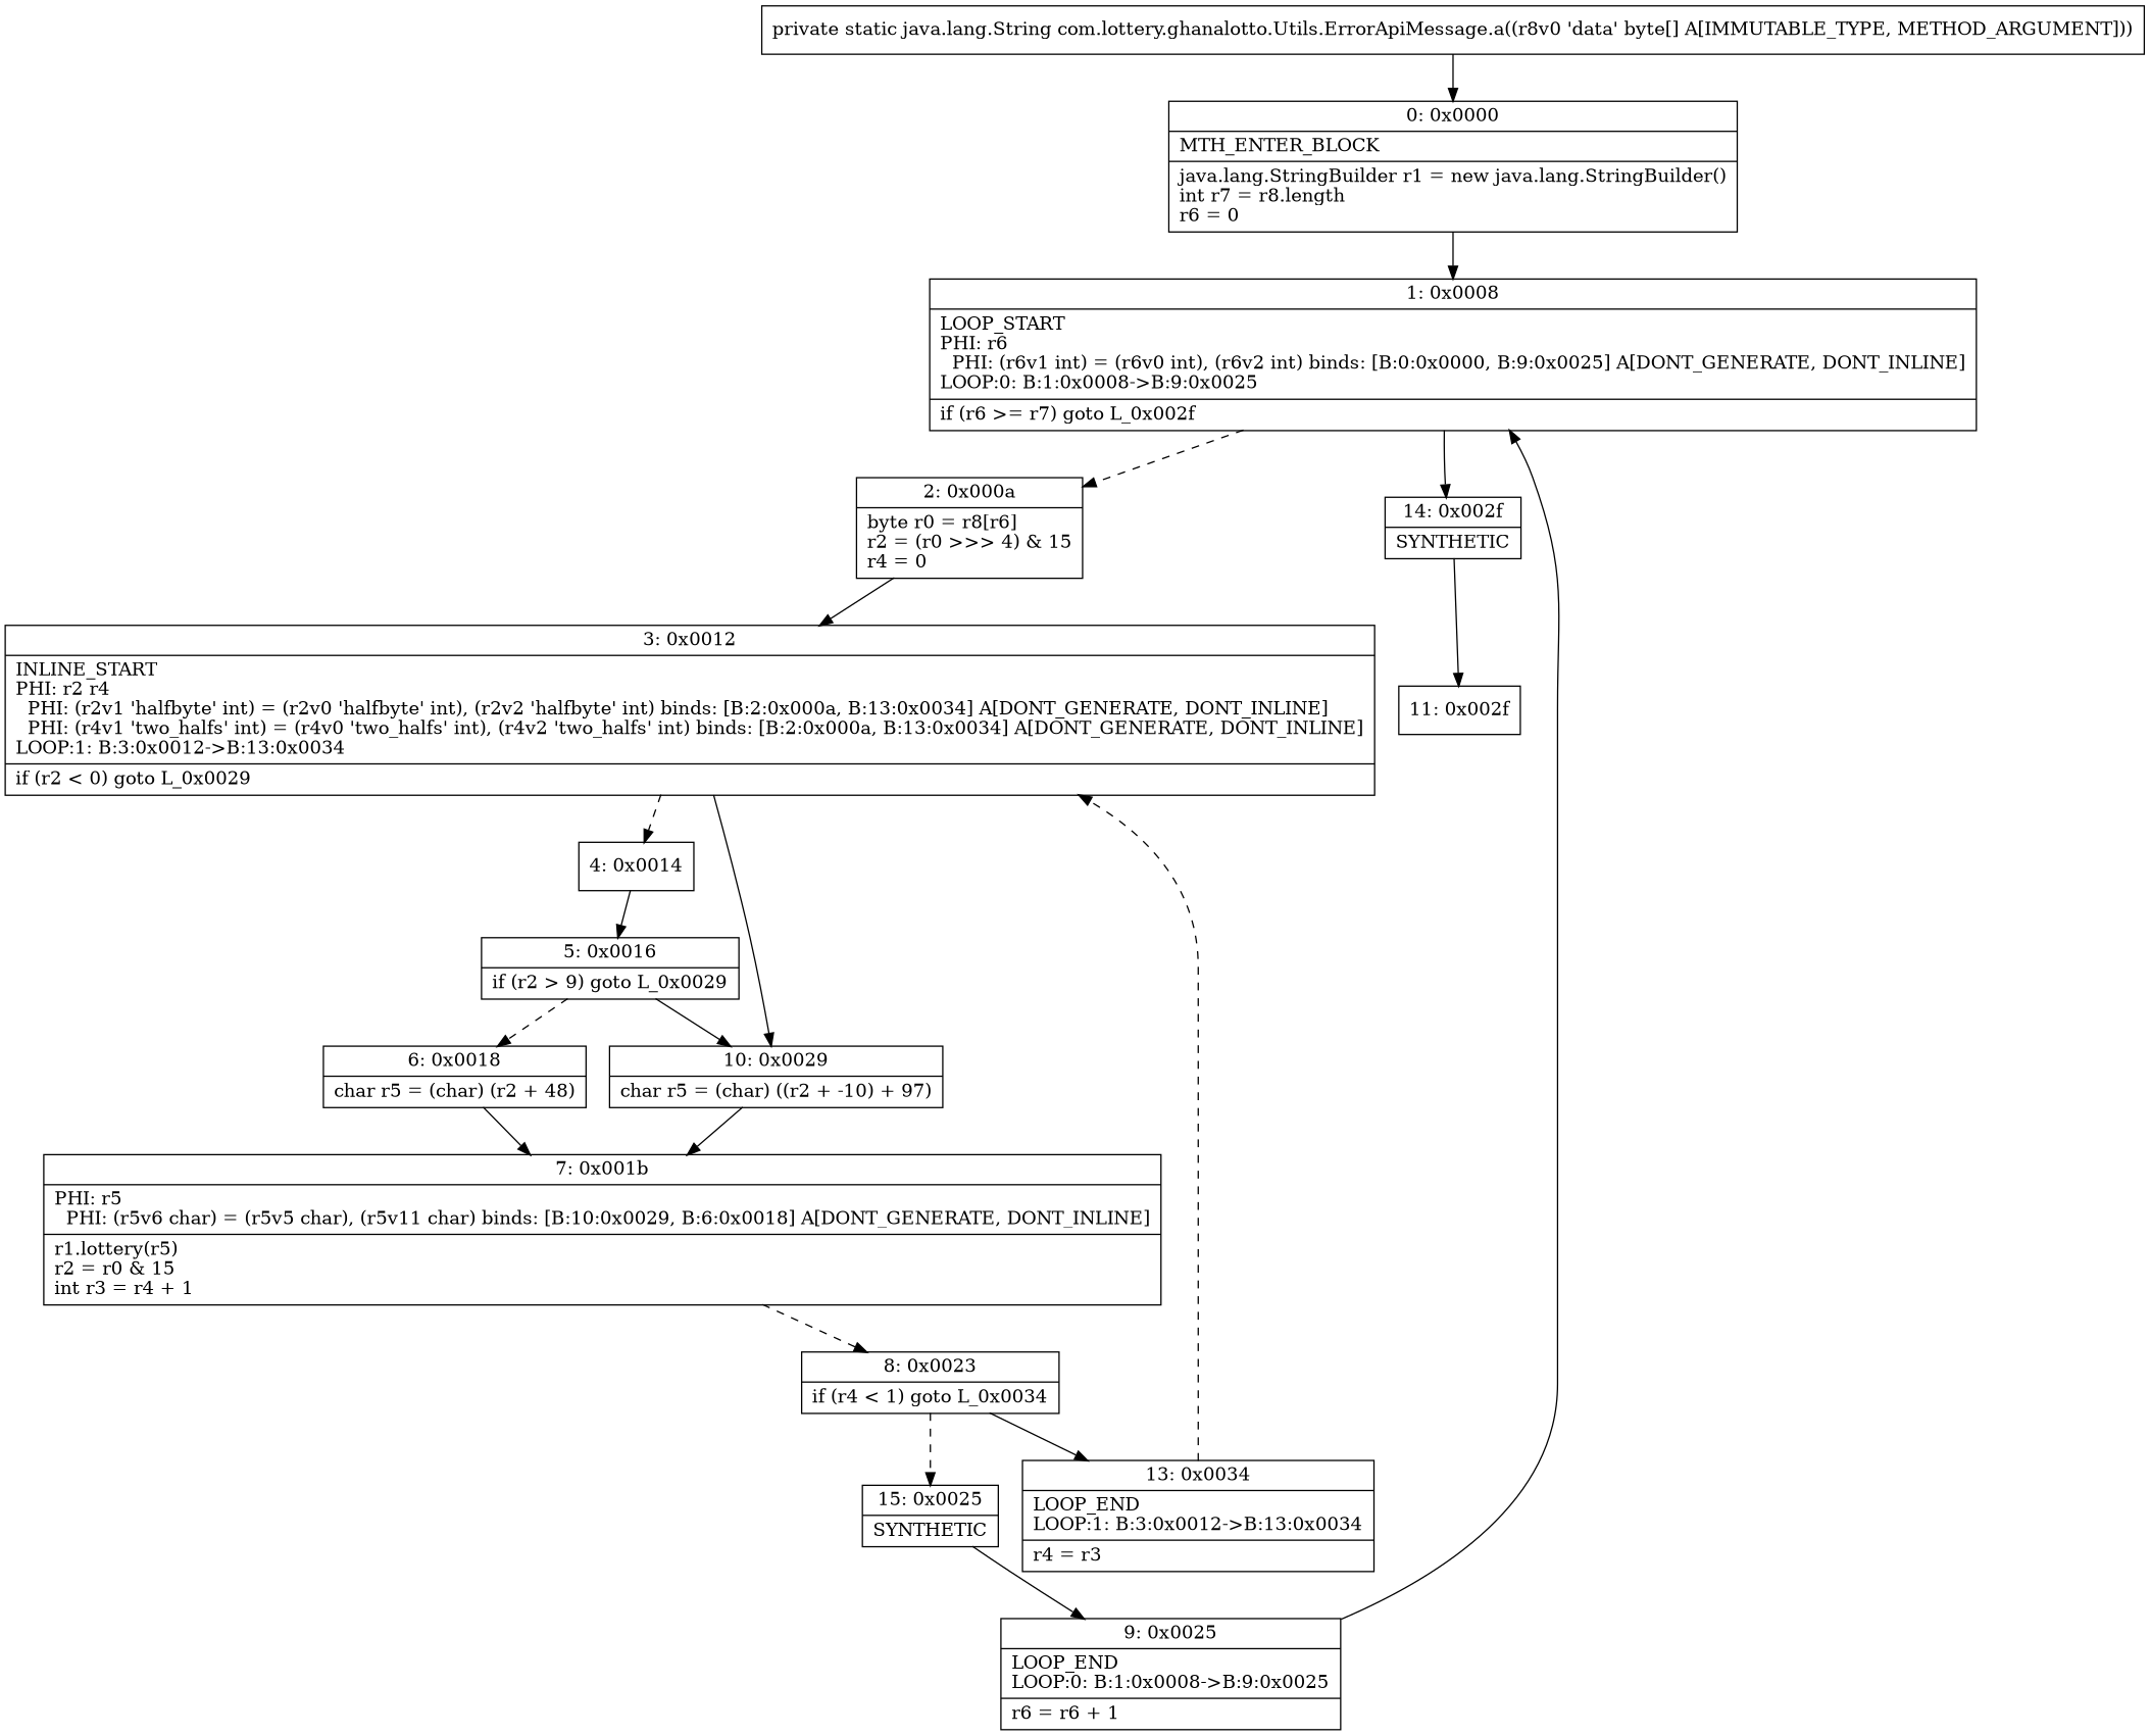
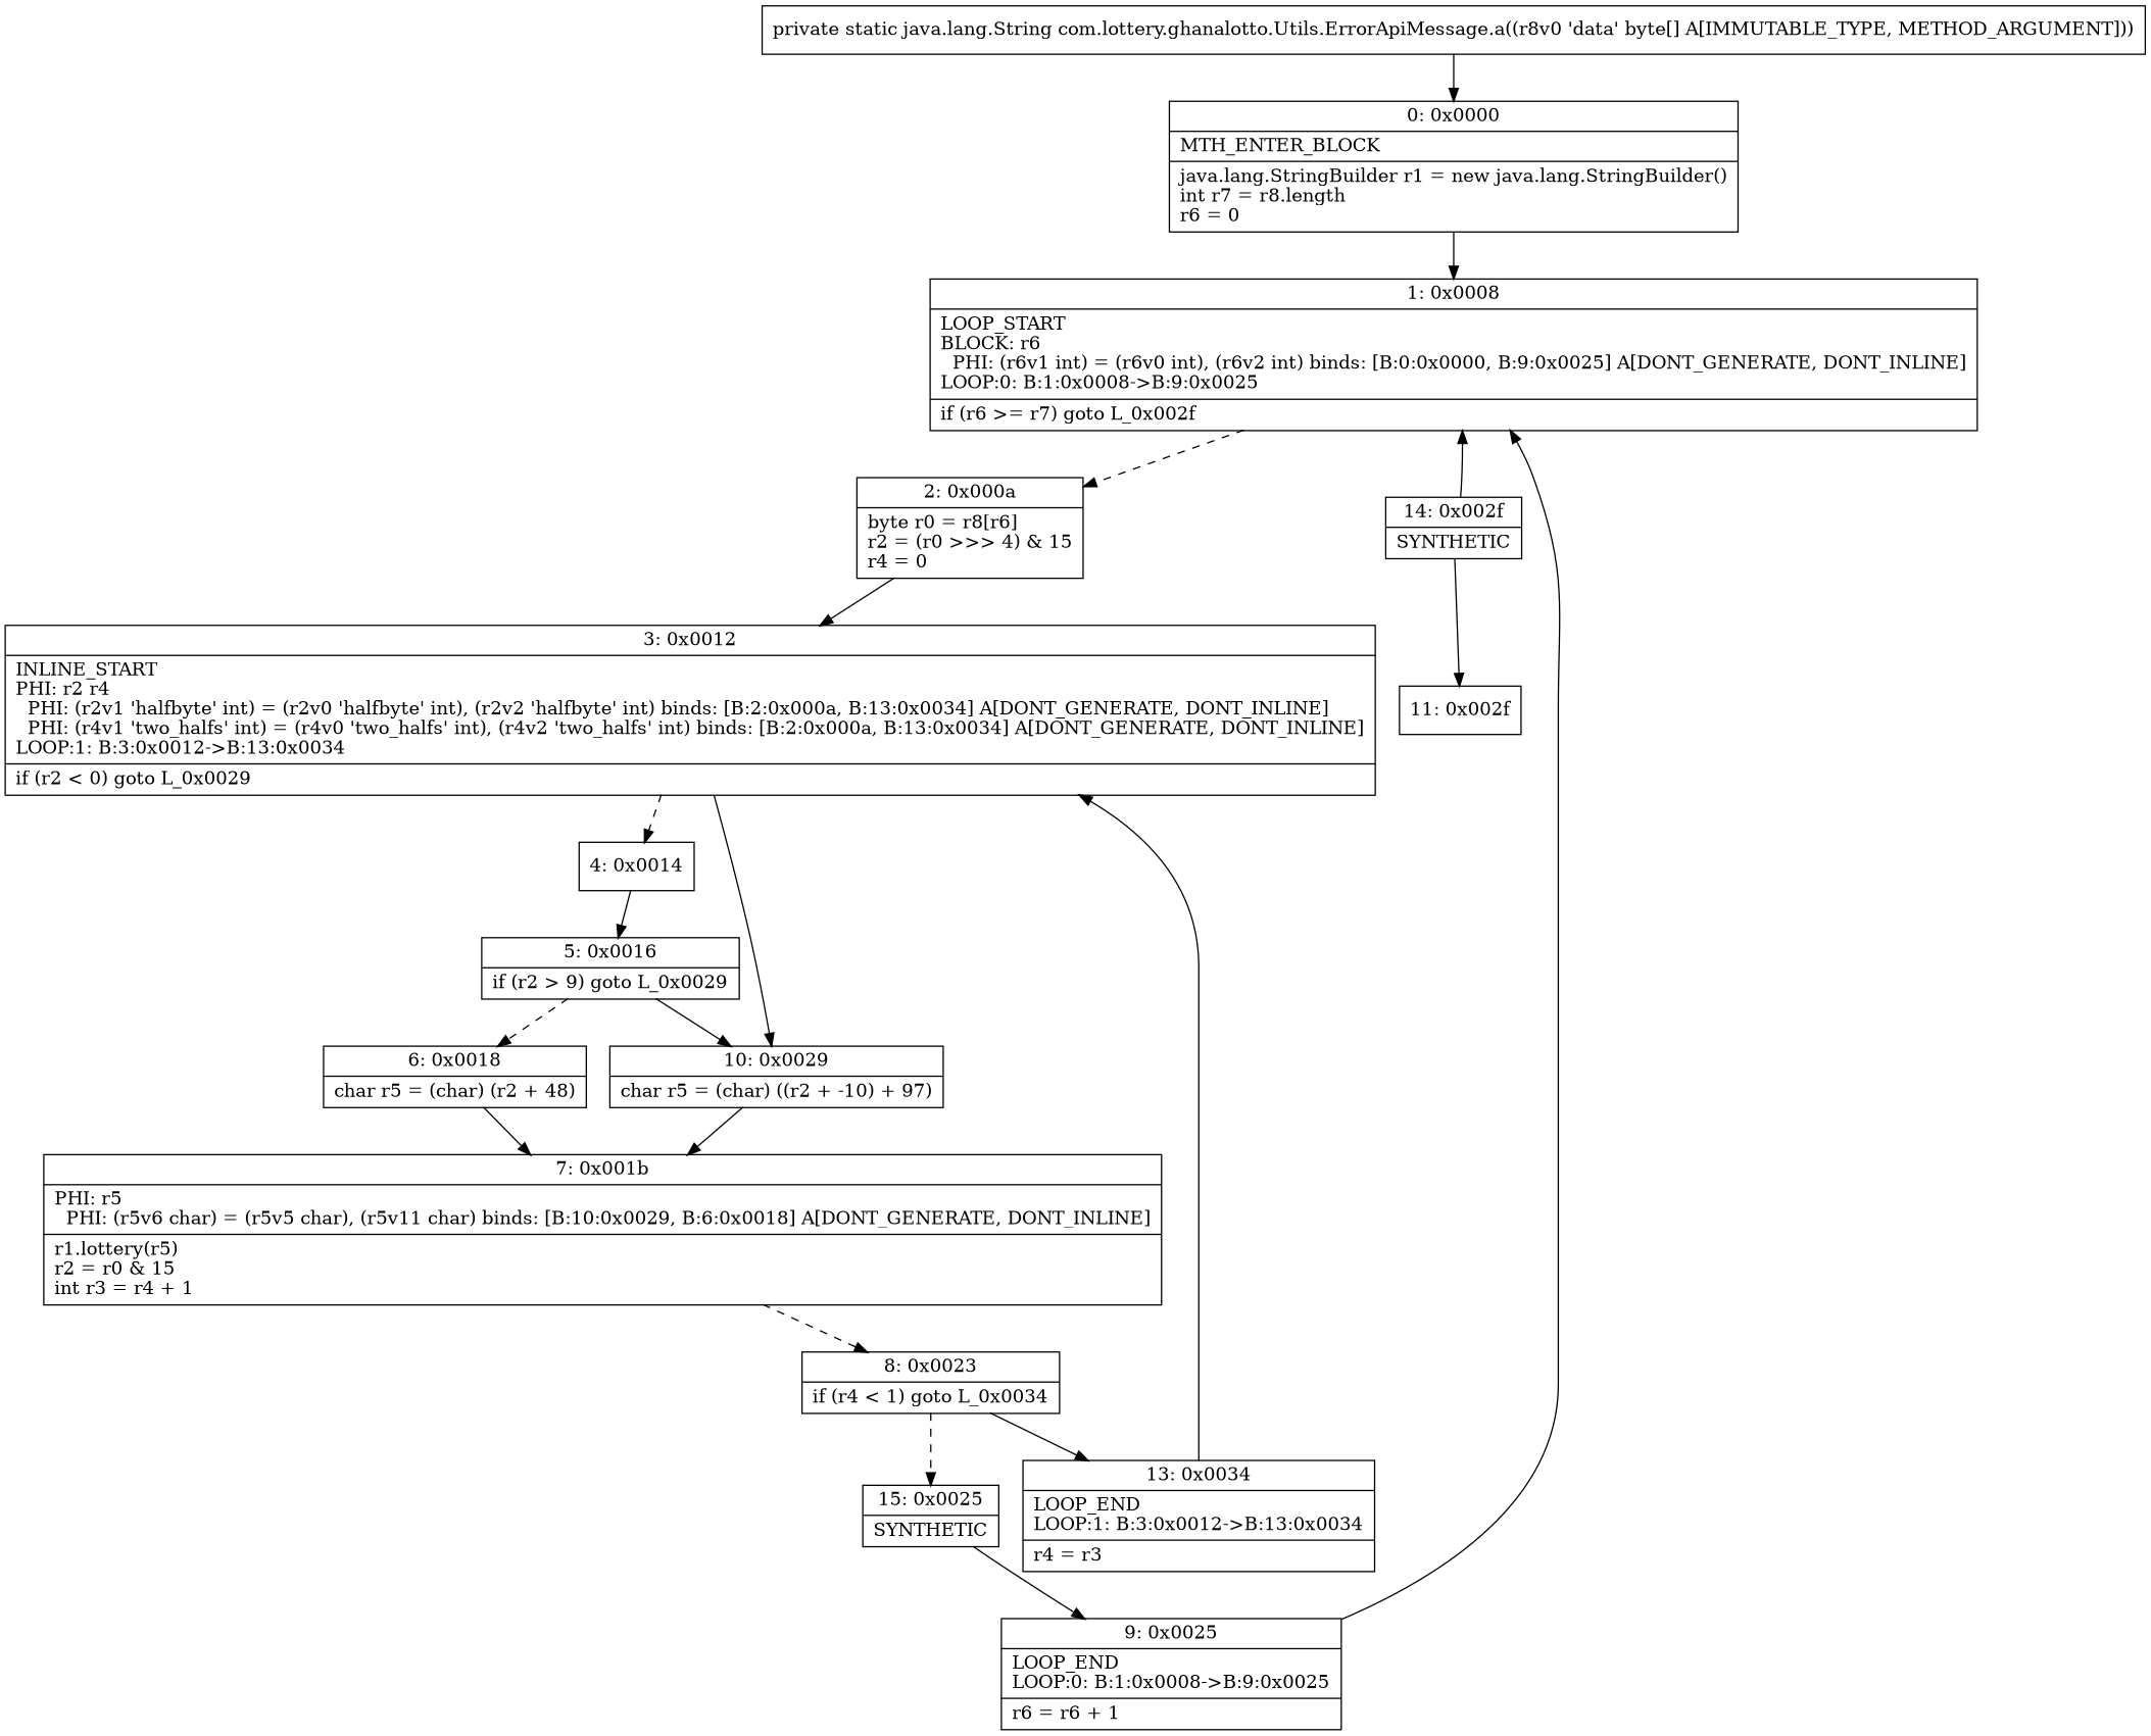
  digraph {
    node [shape=record]
    n1 [label="{0\:\ 0x0000|MTH_ENTER_BLOCK\l|java.lang.StringBuilder r1 = new java.lang.StringBuilder()\lint r7 = r8.length\lr6 = 0\l}"]
-   n2 [label="{1\:\ 0x0008|LOOP_START\lPHI: r6 \l  PHI: (r6v1 int) = (r6v0 int), (r6v2 int) binds: [B:0:0x0000, B:9:0x0025] A[DONT_GENERATE, DONT_INLINE]\lLOOP:0: B:1:0x0008\-\>B:9:0x0025\l|if (r6 \>= r7) goto L_0x002f\l}"]
+   n2 [label="{1\:\ 0x0008|LOOP_START\lBLOCK: r6 \l  PHI: (r6v1 int) = (r6v0 int), (r6v2 int) binds: [B:0:0x0000, B:9:0x0025] A[DONT_GENERATE, DONT_INLINE]\lLOOP:0: B:1:0x0008\-\>B:9:0x0025\l|if (r6 \>= r7) goto L_0x002f\l}"]
    n3 [label="{2\:\ 0x000a|byte r0 = r8[r6]\lr2 = (r0 \>\>\> 4) & 15\lr4 = 0\l}"]
    n4 [label="{14\:\ 0x002f|SYNTHETIC\l}"]
    n5 [label="{3\:\ 0x0012|INLINE_START\lPHI: r2 r4 \l  PHI: (r2v1 'halfbyte' int) = (r2v0 'halfbyte' int), (r2v2 'halfbyte' int) binds: [B:2:0x000a, B:13:0x0034] A[DONT_GENERATE, DONT_INLINE]\l  PHI: (r4v1 'two_halfs' int) = (r4v0 'two_halfs' int), (r4v2 'two_halfs' int) binds: [B:2:0x000a, B:13:0x0034] A[DONT_GENERATE, DONT_INLINE]\lLOOP:1: B:3:0x0012\-\>B:13:0x0034\l|if (r2 \< 0) goto L_0x0029\l}"]
    n6 [label="{11\:\ 0x002f}"]
    n7 [label="{4\:\ 0x0014}"]
    n8 [label="{10\:\ 0x0029|char r5 = (char) ((r2 + \-10) + 97)\l}"]
    n9 [label="{5\:\ 0x0016|if (r2 \> 9) goto L_0x0029\l}"]
    n10 [label="{7\:\ 0x001b|PHI: r5 \l  PHI: (r5v6 char) = (r5v5 char), (r5v11 char) binds: [B:10:0x0029, B:6:0x0018] A[DONT_GENERATE, DONT_INLINE]\l|r1.lottery(r5)\lr2 = r0 & 15\lint r3 = r4 + 1\l}"]
    n11 [label="{6\:\ 0x0018|char r5 = (char) (r2 + 48)\l}"]
    n12 [label="{8\:\ 0x0023|if (r4 \< 1) goto L_0x0034\l}"]
    n13 [label="{13\:\ 0x0034|LOOP_END\lLOOP:1: B:3:0x0012\-\>B:13:0x0034\l|r4 = r3\l}"]
    n14 [label="{15\:\ 0x0025|SYNTHETIC\l}"]
    n15 [label="{9\:\ 0x0025|LOOP_END\lLOOP:0: B:1:0x0008\-\>B:9:0x0025\l|r6 = r6 + 1\l}"]
    n16 [label="{private static java.lang.String com.lottery.ghanalotto.Utils.ErrorApiMessage.a((r8v0 'data' byte[] A[IMMUTABLE_TYPE, METHOD_ARGUMENT])) }"]
    n1 -> n2
    n2 -> n3 [style=dashed]
-   n2 -> n4
+   n4 -> n2
    n3 -> n5
    n4 -> n6
    n5 -> n7 [style=dashed]
    n5 -> n8
    n7 -> n9
    n8 -> n10
    n9 -> n8
    n9 -> n11 [style=dashed]
    n10 -> n12 [style=dashed]
    n11 -> n10
    n12 -> n13
    n12 -> n14 [style=dashed]
-   n13 -> n5 [style=dashed]
+   n13 -> n5
    n14 -> n15
    n15 -> n2
    n16 -> n1
  }
